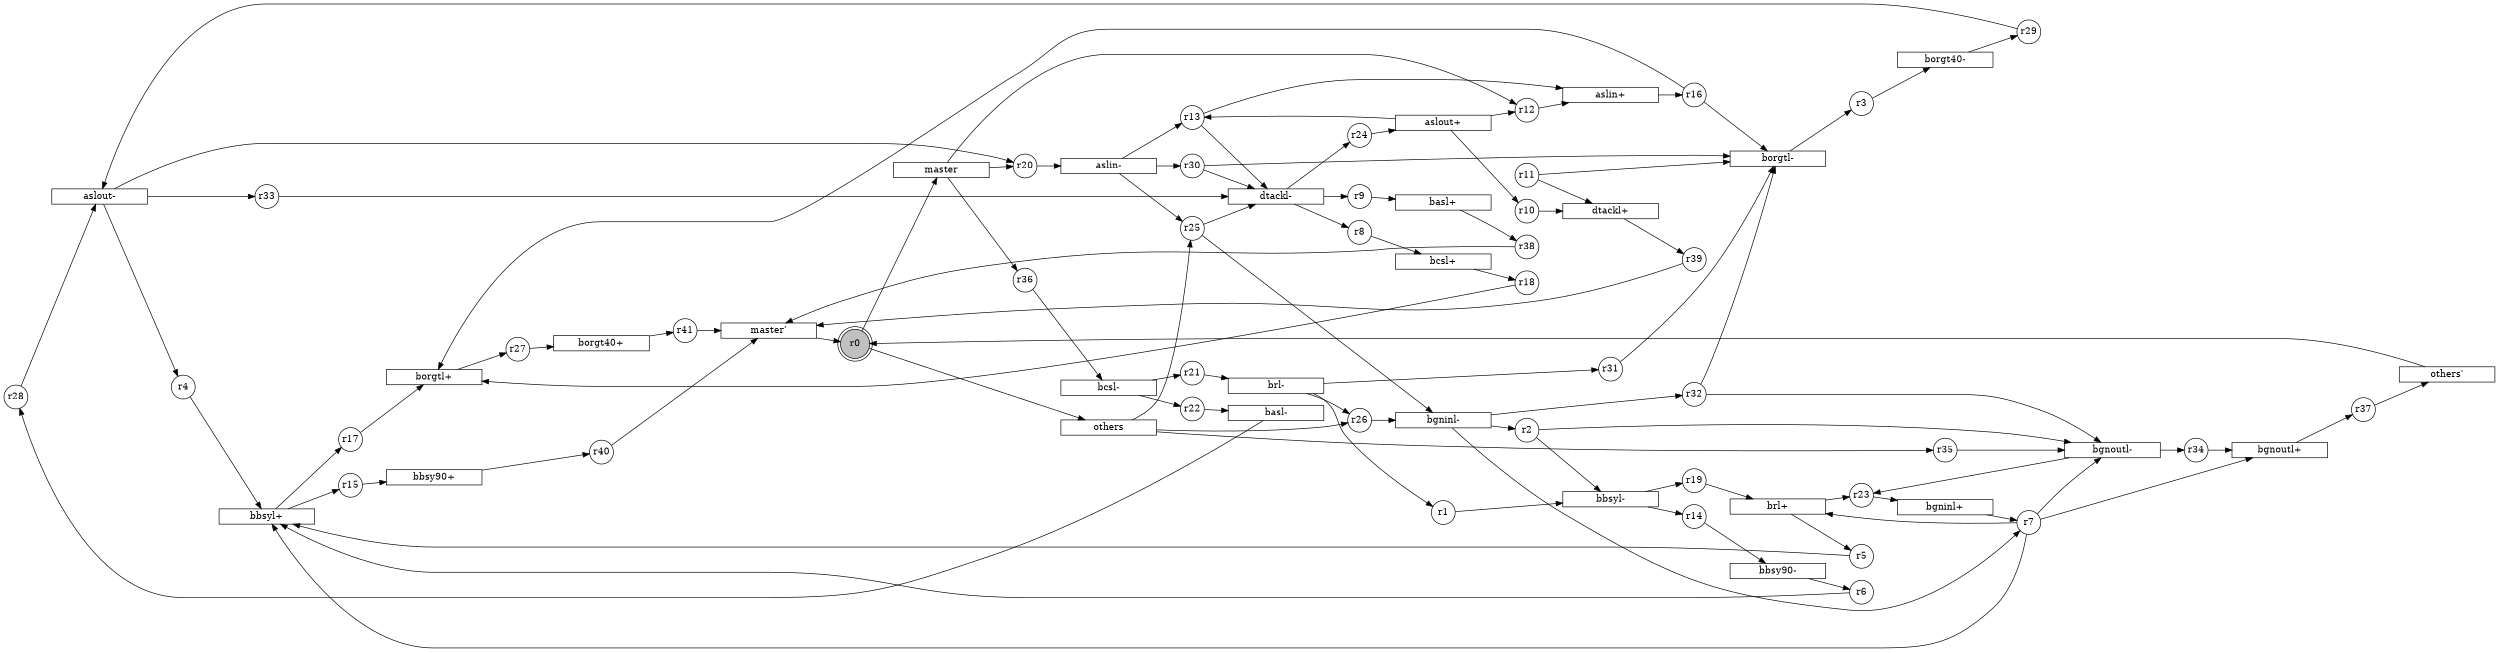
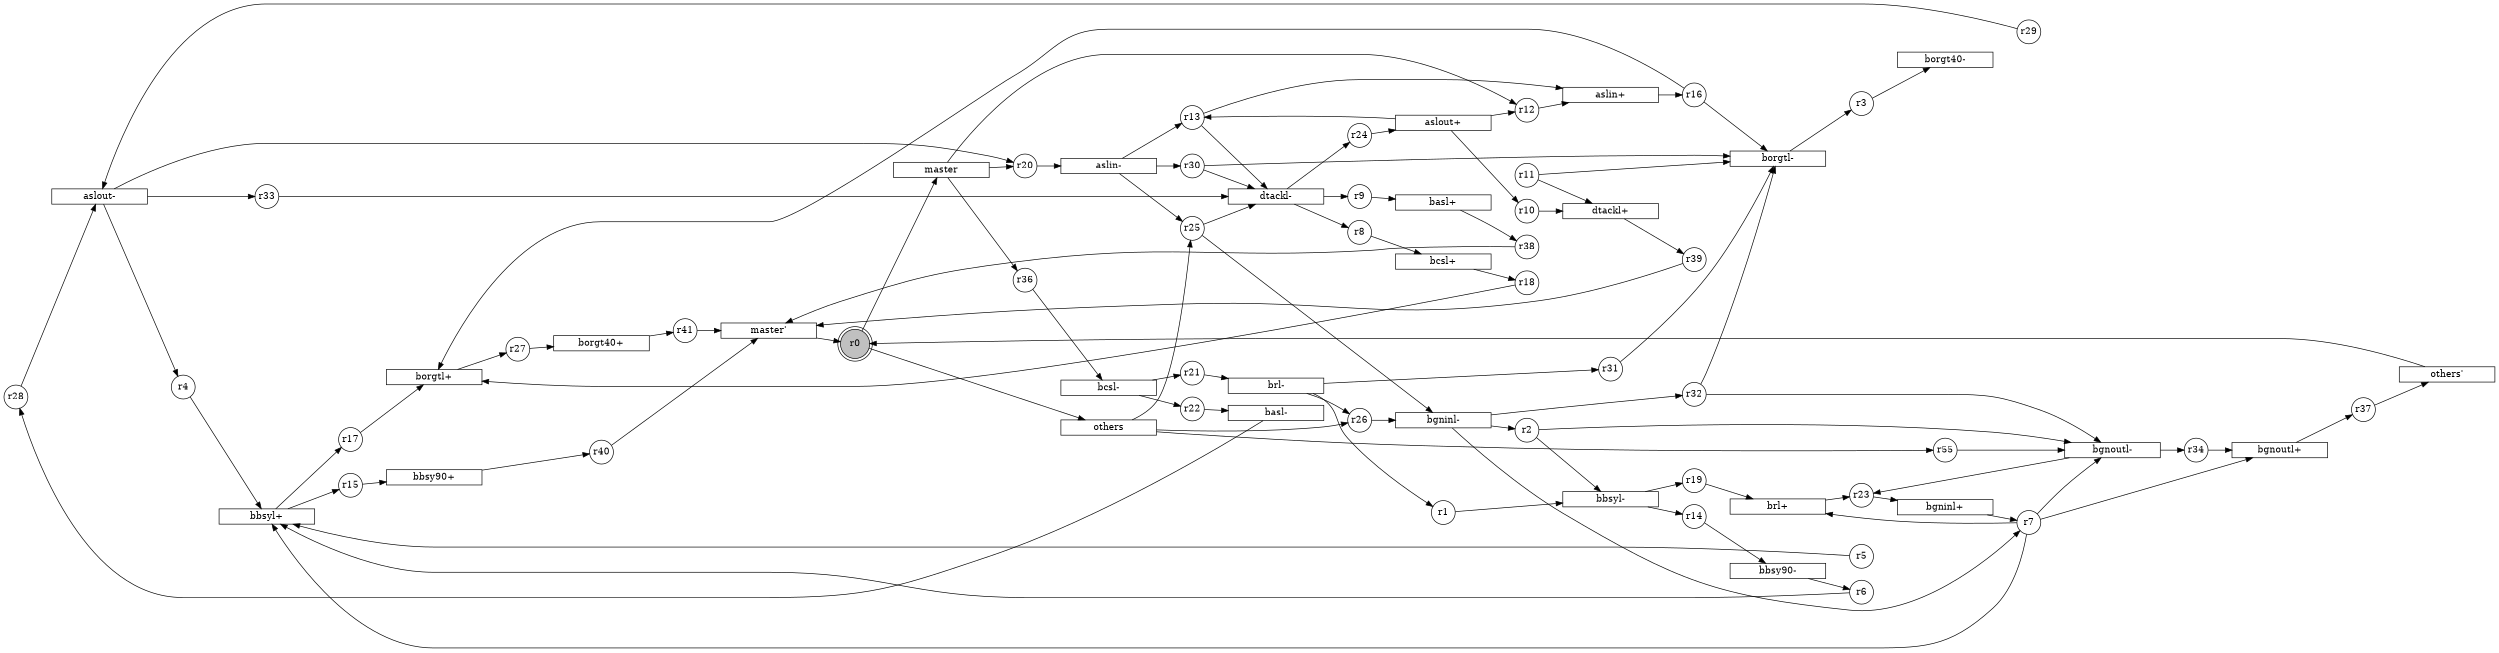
  digraph {
    rankdir=LR
    node [fixedsize=2 shape=circle]
    r28
    r3
    r1
    r2
    r14
    r19
    r29
    r16
    r10
    r11
    r9
    r8
    r4
    r5
    r6
    r17
    r15
    r18
    r38
    r39
    r12
    r13
    r40
    r27
    r23
    r22
    r21
    r20
    r30
    r25
    r31
    r26
    r32
    r41
    r24
    r33
    r36
-   r35
+   r35 [label=r55]
    r37
    r34
    r7
    r0 [color=black fillcolor=gray shape=doublecircle style=filled]
    n43 [forcelabels=false height=0.2 label="others'" shape=rect width=2 fixedsize=""]
    n44 [forcelabels=false height=0.2 label="master'" shape=rect width=2 fixedsize=""]
    n45 [forcelabels=false height=0.2 label=master shape=rect width=2 fixedsize=""]
    n46 [forcelabels=false height=0.2 label=others shape=rect width=2 fixedsize=""]
    n47 [forcelabels=false height=0.2 label="bbsyl-" shape=rect width=2 fixedsize=""]
    n48 [forcelabels=false height=0.2 label="borgt40-" shape=rect width=2 fixedsize=""]
    n49 [forcelabels=false height=0.2 label="bbsyl+" shape=rect width=2 fixedsize=""]
    n50 [forcelabels=false height=0.2 label="bcsl+" shape=rect width=2 fixedsize=""]
    n51 [forcelabels=false height=0.2 label="basl+" shape=rect width=2 fixedsize=""]
    n52 [forcelabels=false height=0.2 label="dtackl+" shape=rect width=2 fixedsize=""]
    n53 [forcelabels=false height=0.2 label="aslin+" shape=rect width=2 fixedsize=""]
    n54 [forcelabels=false height=0.2 label="bbsy90-" shape=rect width=2 fixedsize=""]
    n55 [forcelabels=false height=0.2 label="bbsy90+" shape=rect width=2 fixedsize=""]
    n56 [forcelabels=false height=0.2 label="borgtl+" shape=rect width=2 fixedsize=""]
    n57 [forcelabels=false height=0.2 label="brl+" shape=rect width=2 fixedsize=""]
    n58 [forcelabels=false height=0.2 label="aslin-" shape=rect width=2 fixedsize=""]
    n59 [forcelabels=false height=0.2 label="brl-" shape=rect width=2 fixedsize=""]
    n60 [forcelabels=false height=0.2 label="basl-" shape=rect width=2 fixedsize=""]
    n61 [forcelabels=false height=0.2 label="bgninl+" shape=rect width=2 fixedsize=""]
    n62 [forcelabels=false height=0.2 label="aslout+" shape=rect width=2 fixedsize=""]
    n63 [forcelabels=false height=0.2 label="bgninl-" shape=rect width=2 fixedsize=""]
    n64 [forcelabels=false height=0.2 label="borgt40+" shape=rect width=2 fixedsize=""]
    n65 [forcelabels=false height=0.2 label="aslout-" shape=rect width=2 fixedsize=""]
    n66 [forcelabels=false height=0.2 label="borgtl-" shape=rect width=2 fixedsize=""]
    n67 [forcelabels=false height=0.2 label="dtackl-" shape=rect width=2 fixedsize=""]
    n68 [forcelabels=false height=0.2 label="bgnoutl+" shape=rect width=2 fixedsize=""]
    n69 [forcelabels=false height=0.2 label="bgnoutl-" shape=rect width=2 fixedsize=""]
    n70 [forcelabels=false height=0.2 label="bcsl-" shape=rect width=2 fixedsize=""]
    subgraph sub_1 {
      r28
      r3
      r1
      r2
      r14
      r19
      r29
      r16
      r10
      r11
      r9
      r8
      r4
      r5
      r6
      r17
      r15
      r18
      r38
      r39
      r12
      r13
      r40
      r27
      r23
      r22
      r21
      r20
      r30
      r25
      r31
      r26
      r32
      r41
      r24
      r33
      r36
      r35
      r37
      r34
      r7
    }
    subgraph sub_2 {
      r0
    }
    subgraph sub_3 {
      n43
      n44
      n45
      n46
      n47
      n48
      n49
      n50
      n51
      n52
      n53
      n54
      n55
      n56
      n57
      n58
      n59
      n60
      n61
      n62
      n63
      n64
      n65
      n66
      n67
      n68
      n69
      n70
    }
    r28 -> n65
    r3 -> n48
    r1 -> n47
    r2 -> n47
    r2 -> n69
    r14 -> n54
    r19 -> n57
    r29 -> n65
    r16 -> n56
    r16 -> n66
    r10 -> n52
    r11 -> n52
    r11 -> n66
    r9 -> n51
    r8 -> n50
    r4 -> n49
    r5 -> n49
    r6 -> n49
    r17 -> n56
    r15 -> n55
    r18 -> n56
    r38 -> n44
    r39 -> n44
    r12 -> n53
    r13 -> n53
    r13 -> n67
    r40 -> n44
    r27 -> n64
    r23 -> n61
    r22 -> n60
    r21 -> n59
    r20 -> n58
    r30 -> n66
    r30 -> n67
    r25 -> n63
    r25 -> n67
    r31 -> n66
    r26 -> n63
    r32 -> n66
    r32 -> n69
    r41 -> n44
    r24 -> n62
    r33 -> n67
    r36 -> n70
    r35 -> n69
    r37 -> n43
    r34 -> n68
    r7 -> n49
    r7 -> n57
    r7 -> n68
    r7 -> n69
    r0 -> n45
    r0 -> n46
    n43 -> r0
    n44 -> r0
    n45 -> r12
    n45 -> r20
    n45 -> r36
    n46 -> r25
    n46 -> r26
    n46 -> r35
    n47 -> r14
    n47 -> r19
-   n48 -> r29
    n49 -> r17
    n49 -> r15
    n50 -> r18
    n51 -> r38
    n52 -> r39
    n53 -> r16
    n54 -> r6
    n55 -> r40
    n56 -> r27
-   n57 -> r5
    n57 -> r23
    n58 -> r13
    n58 -> r30
    n58 -> r25
    n59 -> r1
    n59 -> r31
    n59 -> r26
    n60 -> r28
    n61 -> r7
    n62 -> r10
    n62 -> r12
    n62 -> r13
    n63 -> r2
    n63 -> r32
    n63 -> r7
    n64 -> r41
    n65 -> r4
    n65 -> r20
    n65 -> r33
    n66 -> r3
    n67 -> r9
    n67 -> r8
    n67 -> r24
    n68 -> r37
    n69 -> r23
    n69 -> r34
    n70 -> r22
    n70 -> r21
  }
